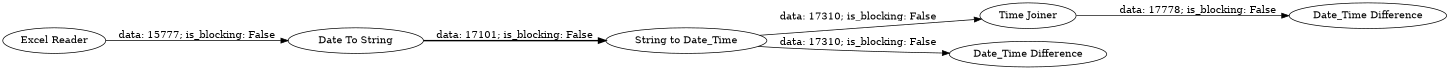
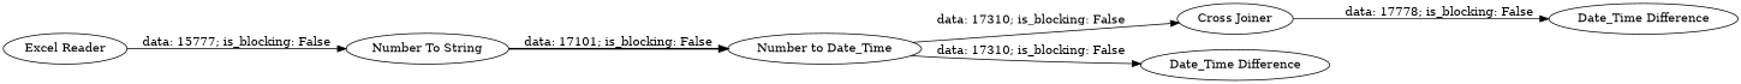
  digraph {
    rankdir=LR
    edge [style=solid]
-   n1 [label="Date To String"]
-   n2 [label="String to Date_Time"]
-   n3 [label="Time Joiner"]
+   n1 [label="Number To String"]
+   n2 [label="Number to Date_Time"]
+   n3 [label="Cross Joiner"]
    n4 [label="Date_Time Difference"]
    n5 [label="Date_Time Difference"]
    n6 [label="Excel Reader"]
    n1 -> n2 [label="data: 17101; is_blocking: False" style=bold]
    n2 -> n3 [label="data: 17310; is_blocking: False"]
    n2 -> n4 [label="data: 17310; is_blocking: False"]
    n3 -> n5 [label="data: 17778; is_blocking: False"]
    n6 -> n1 [label="data: 15777; is_blocking: False"]
  }
